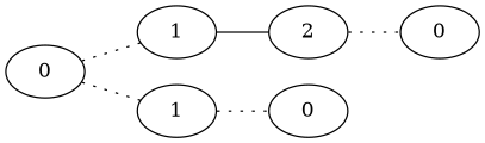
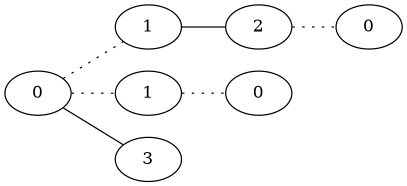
  graph {
    rankdir=LR
    fontname="DejaVu Serif"
    node [fontname="DejaVu Serif"]
    edge [style=dotted fontname="DejaVu Serif"]
    n1 [label=0]
    n2 [label=1]
    n3 [label=1]
+   n4 [label=3]
    n5 [label=2]
    n6 [label=0]
    n7 [label=0]
    n1 -- n2
    n1 -- n3
+   n1 -- n4 [style=""]
    n2 -- n5 [style=""]
    n3 -- n7
    n5 -- n6
  }
